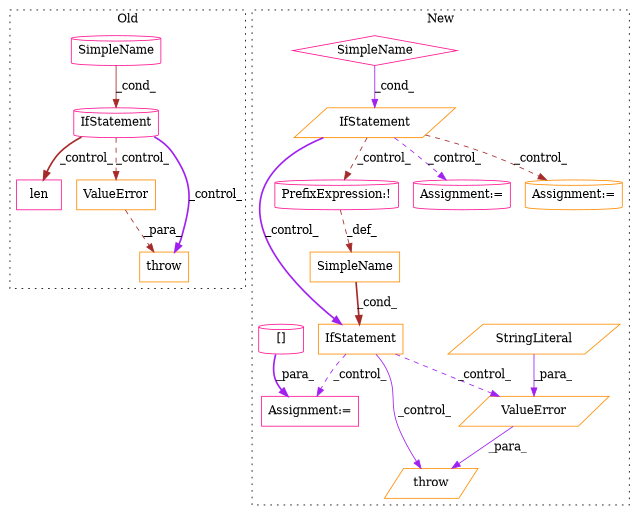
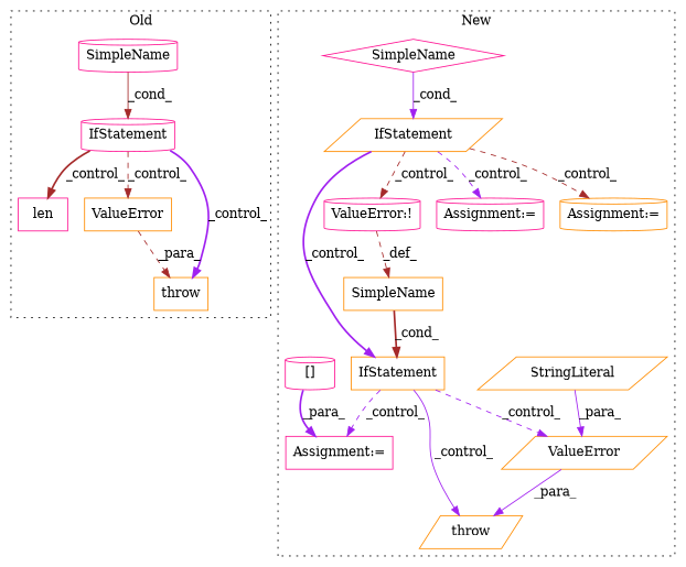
  digraph {
    node [a=32 l=1 shape=box color=darkorange]
    edge [color=purple style=dashed]
    n1 [l="4,1" label=len s="11438,11479" color=deeppink]
    n2 [a=25 l="4,2" label=IfStatement s="11141,11174" shape=cylinder color=deeppink]
    n3 [a=42 label=SimpleName shape=cylinder color=deeppink l=""]
    n4 [l="11,1" label=ValueError s="11192,11417"]
    n5 [a=53 l=6 label=throw s=11186]
    n6 [l="11,1" label=ValueError s="11106,11169" shape=parallelogram]
    n7 [a=53 l=6 label=throw s=11100 shape=parallelogram]
    n8 [a=42 label=SimpleName l=""]
    n9 [a=25 l="4,2" label=IfStatement s="11067,11084"]
    n10 [a=7 label="Assignment:=" s=11205 color=deeppink]
    n11 [a=45 l=52 label=StringLiteral s=11117 shape=parallelogram]
    n12 [a=42 label=SimpleName shape=diamond color=deeppink l=""]
    n13 [a=25 l="4,2" label=IfStatement s="10908,10981" shape=parallelogram]
-   n14 [a=38 label="PrefixExpression:!" s=11071 shape=cylinder color=deeppink]
+   n14 [a=38 label="ValueError:!" s=11071 shape=cylinder color=deeppink]
    n15 [a=7 label="Assignment:=" s=11689 shape=cylinder color=deeppink]
    n16 [a=7 label="Assignment:=" s=11730 shape=cylinder]
    n17 [a=2 l="13,1" label="[]" s="11206,11220" shape=cylinder color=deeppink]
    subgraph cluster_1 {
      label=Old
      style=dotted
      n1
      n2
      n3
      n4
      n5
    }
    subgraph cluster_2 {
      label=New
      style=dotted
      n6
      n7
      n8
      n9
      n10
      n11
      n12
      n13
      n14
      n15
      n16
      n17
    }
    n2 -> n1 [label=_control_ color=brown style=bold]
    n2 -> n4 [label=_control_ color=brown]
    n2 -> n5 [label=_control_ style=bold]
    n3 -> n2 [label=_cond_ color=brown style=solid]
    n4 -> n5 [label=_para_ color=brown]
    n6 -> n7 [label=_para_ style=solid]
    n8 -> n9 [label=_cond_ color=brown style=bold]
    n9 -> n6 [label=_control_]
    n9 -> n7 [label=_control_ style=solid]
    n9 -> n10 [label=_control_]
    n11 -> n6 [label=_para_ style=solid]
    n12 -> n13 [label=_cond_ style=solid]
    n13 -> n9 [label=_control_ style=bold]
    n13 -> n14 [label=_control_ color=brown]
    n13 -> n15 [label=_control_]
    n13 -> n16 [label=_control_ color=brown]
    n14 -> n8 [label=_def_ color=brown]
    n17 -> n10 [label=_para_ style=bold]
  }
